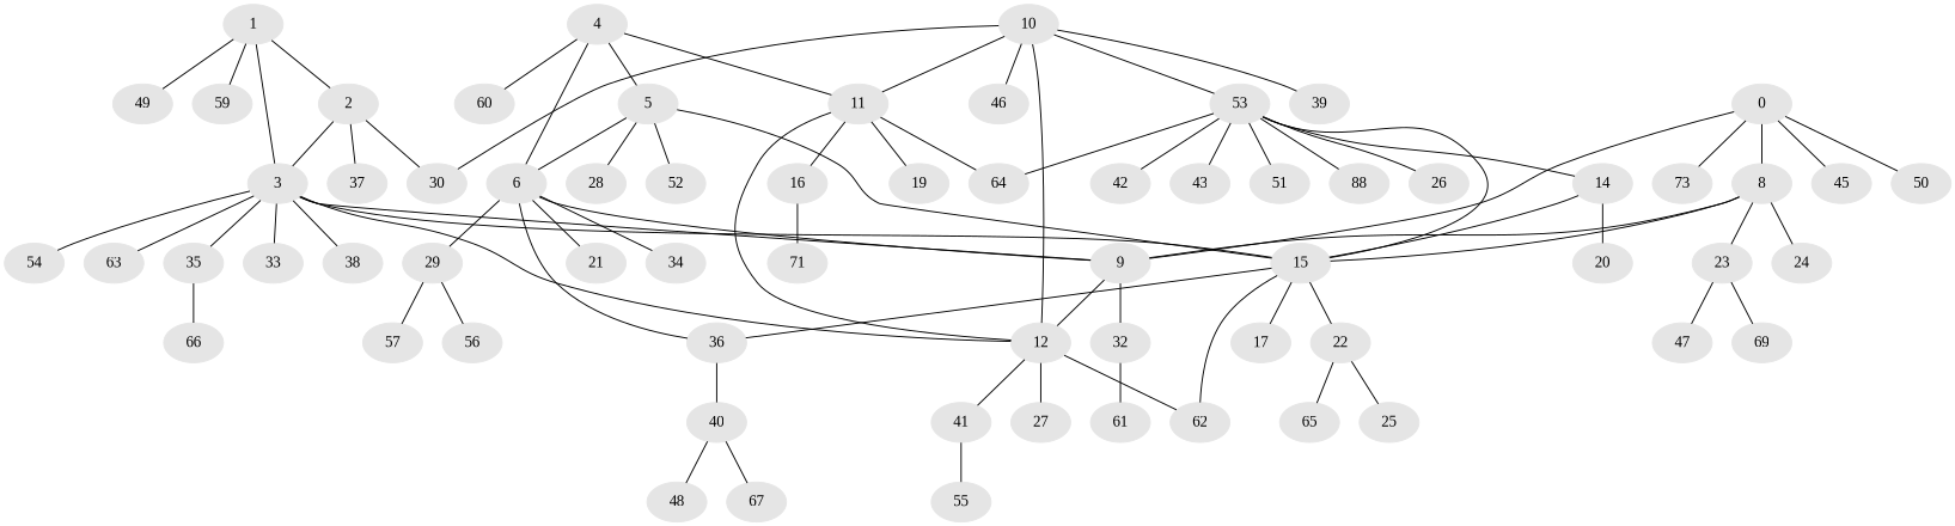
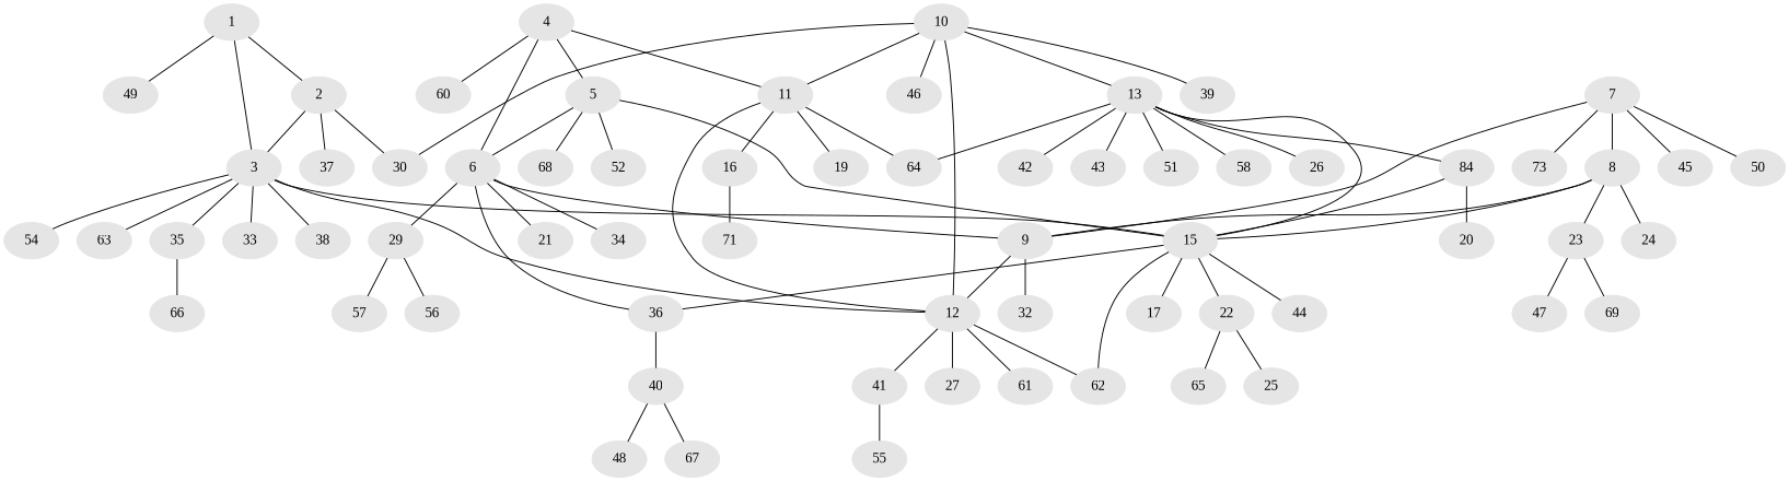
  graph {
    fontname="Liberation Serif"
    node [color=gray90 fontname="Liberation Serif" style=filled]
    edge [fontname="Liberation Serif"]
    1
    2
    3
    49
-   59
    30
    37
    9
    12
    15
    33
    35
    38
    54
    63
    5
    6
-   28
+   28 [label=68]
    52
    32
    27
    41
    61
    62
    36
    17
    22
+   44
    66
    4
    11
    60
    21
    29
    34
    16
    19
    64
    56
    57
    40
-   7 [label=0]
+   7
    8
    45
    50
    n46 [label=73]
    23
    24
    47
    n50 [label=69]
    10
-   13 [label=53]
+   13
    39
    46
-   14
+   14 [label=84]
    26
    42
    43
    51
-   58 [label=88]
+   58
    n61 [label=71]
    55
    20
    25
    65
    48
    67
    1 -- 2
    1 -- 3
    1 -- 49
-   1 -- 59
    2 -- 3
    2 -- 30
    2 -- 37
-   3 -- 9
    3 -- 12
    3 -- 15
    3 -- 33
    3 -- 35
    3 -- 38
    3 -- 54
    3 -- 63
    9 -- 12
    9 -- 32
    12 -- 27
    12 -- 41
-   32 -- 61
+   12 -- 61
    12 -- 62
    15 -- 62
    15 -- 36
    15 -- 17
    15 -- 22
+   15 -- 44
    35 -- 66
    5 -- 15
    5 -- 6
    5 -- 28
    5 -- 52
    6 -- 9
    6 -- 36
    6 -- 21
    6 -- 29
    6 -- 34
    41 -- 55
    36 -- 40
    22 -- 25
    22 -- 65
    4 -- 5
    4 -- 6
    4 -- 11
    4 -- 60
    11 -- 12
    11 -- 16
    11 -- 19
    11 -- 64
    29 -- 56
    29 -- 57
    16 -- n61
    40 -- 48
    40 -- 67
    7 -- 9
    7 -- 8
    7 -- 45
    7 -- 50
    7 -- n46
    8 -- 9
    8 -- 15
    8 -- 23
    8 -- 24
    23 -- 47
    23 -- n50
    10 -- 30
    10 -- 12
    10 -- 11
    10 -- 13
    10 -- 39
    10 -- 46
    13 -- 15
    13 -- 64
    13 -- 14
    13 -- 26
    13 -- 42
    13 -- 43
    13 -- 51
    13 -- 58
    14 -- 15
    14 -- 20
  }
